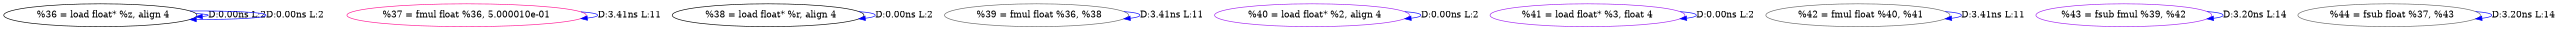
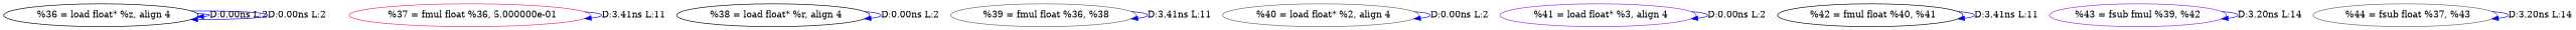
  digraph {
    node [color=gray40]
    edge [color=blue]
    n1 [color=black label="  %36 = load float* %z, align 4"]
-   n2 [color=deeppink label="%37 = fmul float %36, 5.000010e-01"]
+   n2 [color=deeppink label="  %37 = fmul float %36, 5.000000e-01"]
    n3 [color=black label="  %38 = load float* %r, align 4"]
    n4 [label="  %39 = fmul float %36, %38"]
-   n5 [color=purple label="  %40 = load float* %2, align 4"]
-   n6 [color=purple label="%41 = load float* %3, float 4"]
-   n7 [label="  %42 = fmul float %40, %41"]
+   n5 [label="  %40 = load float* %2, align 4"]
+   n6 [color=purple label="  %41 = load float* %3, align 4"]
+   n7 [color=black label="  %42 = fmul float %40, %41"]
    n8 [color=purple label="%43 = fsub fmul %39, %42"]
    n9 [label="  %44 = fsub float %37, %43"]
    n1 -> n1 [label="D:0.00ns L:2"]
    n1 -> n1 [label="D:0.00ns L:2"]
    n2 -> n2 [label="D:3.41ns L:11"]
    n3 -> n3 [label="D:0.00ns L:2"]
    n4 -> n4 [label="D:3.41ns L:11"]
    n5 -> n5 [label="D:0.00ns L:2"]
    n6 -> n6 [label="D:0.00ns L:2"]
    n7 -> n7 [label="D:3.41ns L:11"]
    n8 -> n8 [label="D:3.20ns L:14"]
    n9 -> n9 [label="D:3.20ns L:14"]
  }
